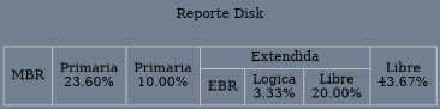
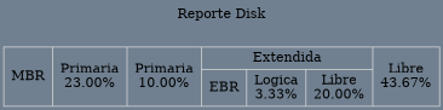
  digraph {
    bgcolor=slategrey
    label=" Reporte Disk "
    labelloc=t
-   n1 [color=lightgrey label="MBR|Primaria\n23.60%\n|Primaria\n10.00%\n|{Extendida|{EBR|Logica\n3.33%\n|Libre\n20.00%\n}}|Libre\n43.67%\n" shape=record]
+   n1 [color=lightgrey label="MBR|Primaria\n23.00%\n|Primaria\n10.00%\n|{Extendida|{EBR|Logica\n3.33%\n|Libre\n20.00%\n}}|Libre\n43.67%\n" shape=record]
  }
